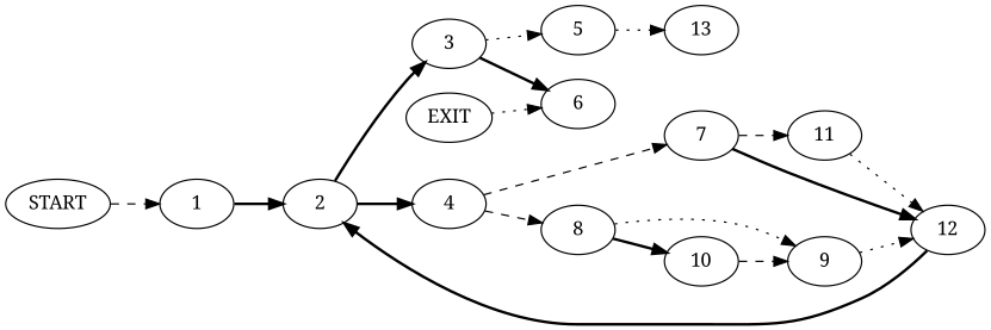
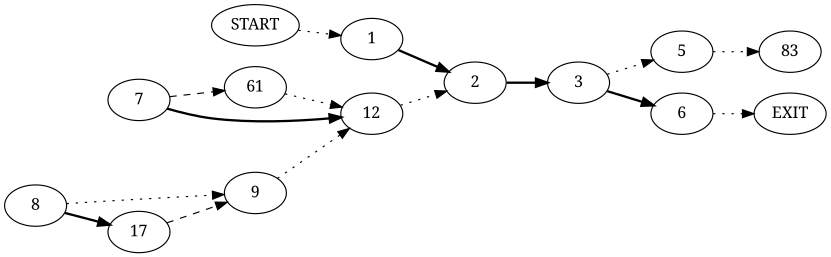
  digraph {
    fontname="Noto Serif"
    rankdir=LR
    node [fontname="Noto Serif"]
    edge [fontname="Noto Serif" style=dotted]
    n1 [label=START]
    1
    2
    n4 [label=EXIT]
    3
-   4
    5
    6
    7
    8
-   13
-   11
+   13 [label=83]
+   11 [label=61]
    12
    9
-   10
-   n1 -> 1 [style=dashed]
+   10 [label=17]
+   n1 -> 1
    1 -> 2 [style=bold]
    2 -> 3 [style=bold]
-   2 -> 4 [style=bold]
    3 -> 5
    3 -> 6 [style=bold]
-   4 -> 7 [style=dashed]
-   4 -> 8 [style=dashed]
    5 -> 13
-   n4 -> 6
+   6 -> n4
    7 -> 11 [style=dashed]
    7 -> 12 [style=bold]
    8 -> 9
    8 -> 10 [style=bold]
    11 -> 12
-   12 -> 2 [style=bold]
+   12 -> 2
    9 -> 12
    10 -> 9 [style=dashed]
  }
